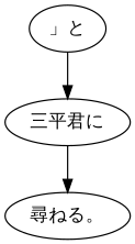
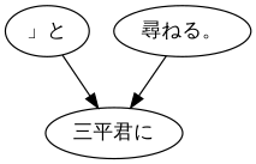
  digraph {
    n1 [label="」と"]
    n2 [label="三平君に"]
    n3 [label="尋ねる。"]
    n1 -> n2
-   n2 -> n3
+   n3 -> n2
  }
